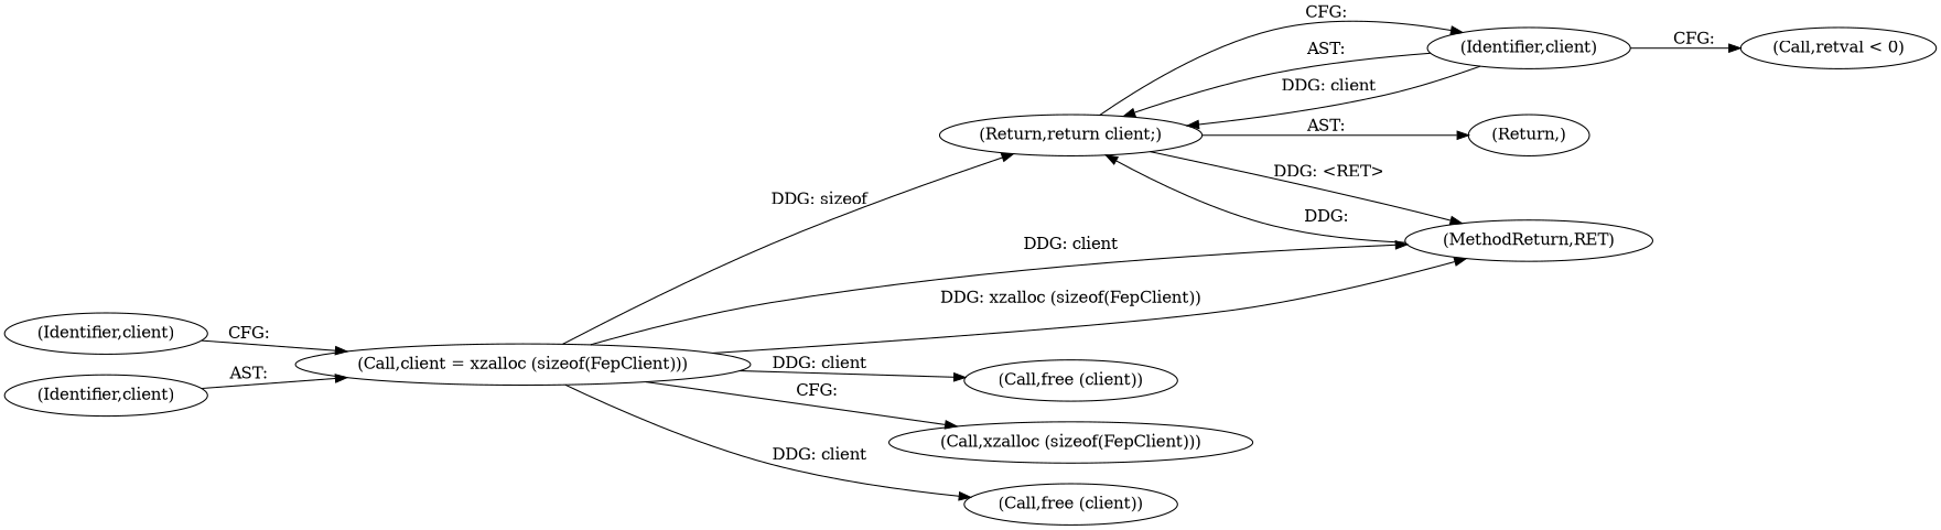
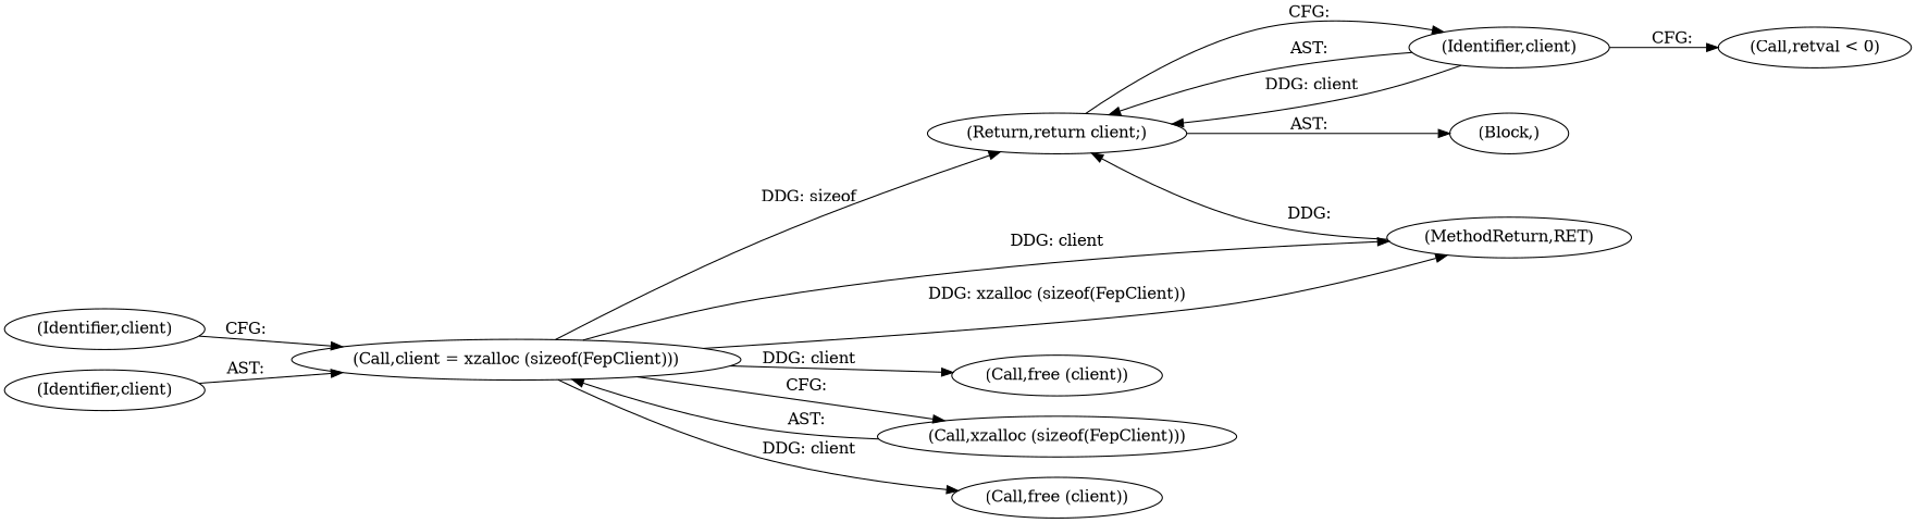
  digraph {
    rankdir=LR
    n1 [label="(Return,return client;)"]
    n2 [label="(Identifier,client)"]
-   n3 [label="(Return,)"]
+   n3 [label="(Block,)"]
    n4 [label="(MethodReturn,RET)"]
    n5 [label="(Call,retval < 0)"]
    n6 [label="(Call,client = xzalloc (sizeof(FepClient)))"]
    n7 [label="(Call,free (client))"]
    n8 [label="(Call,xzalloc (sizeof(FepClient)))"]
    n9 [label="(Call,free (client))"]
    n10 [label="(Identifier,client)"]
    n11 [label="(Identifier,client)"]
    n1 -> n2 [label="CFG: "]
    n1 -> n3 [label="AST: "]
-   n1 -> n4 [label="DDG: <RET>"]
    n2 -> n1 [label="AST: "]
    n2 -> n1 [label="DDG: client"]
    n2 -> n5 [label="CFG: "]
    n4 -> n1 [label="DDG: "]
    n6 -> n1 [label="DDG: sizeof"]
    n6 -> n4 [label="DDG: client"]
    n6 -> n4 [label="DDG: xzalloc (sizeof(FepClient))"]
    n6 -> n7 [label="DDG: client"]
    n6 -> n8 [label="CFG: "]
    n6 -> n9 [label="DDG: client"]
+   n8 -> n6 [label="AST: "]
    n10 -> n6 [label="CFG: "]
    n11 -> n6 [label="AST: "]
  }
